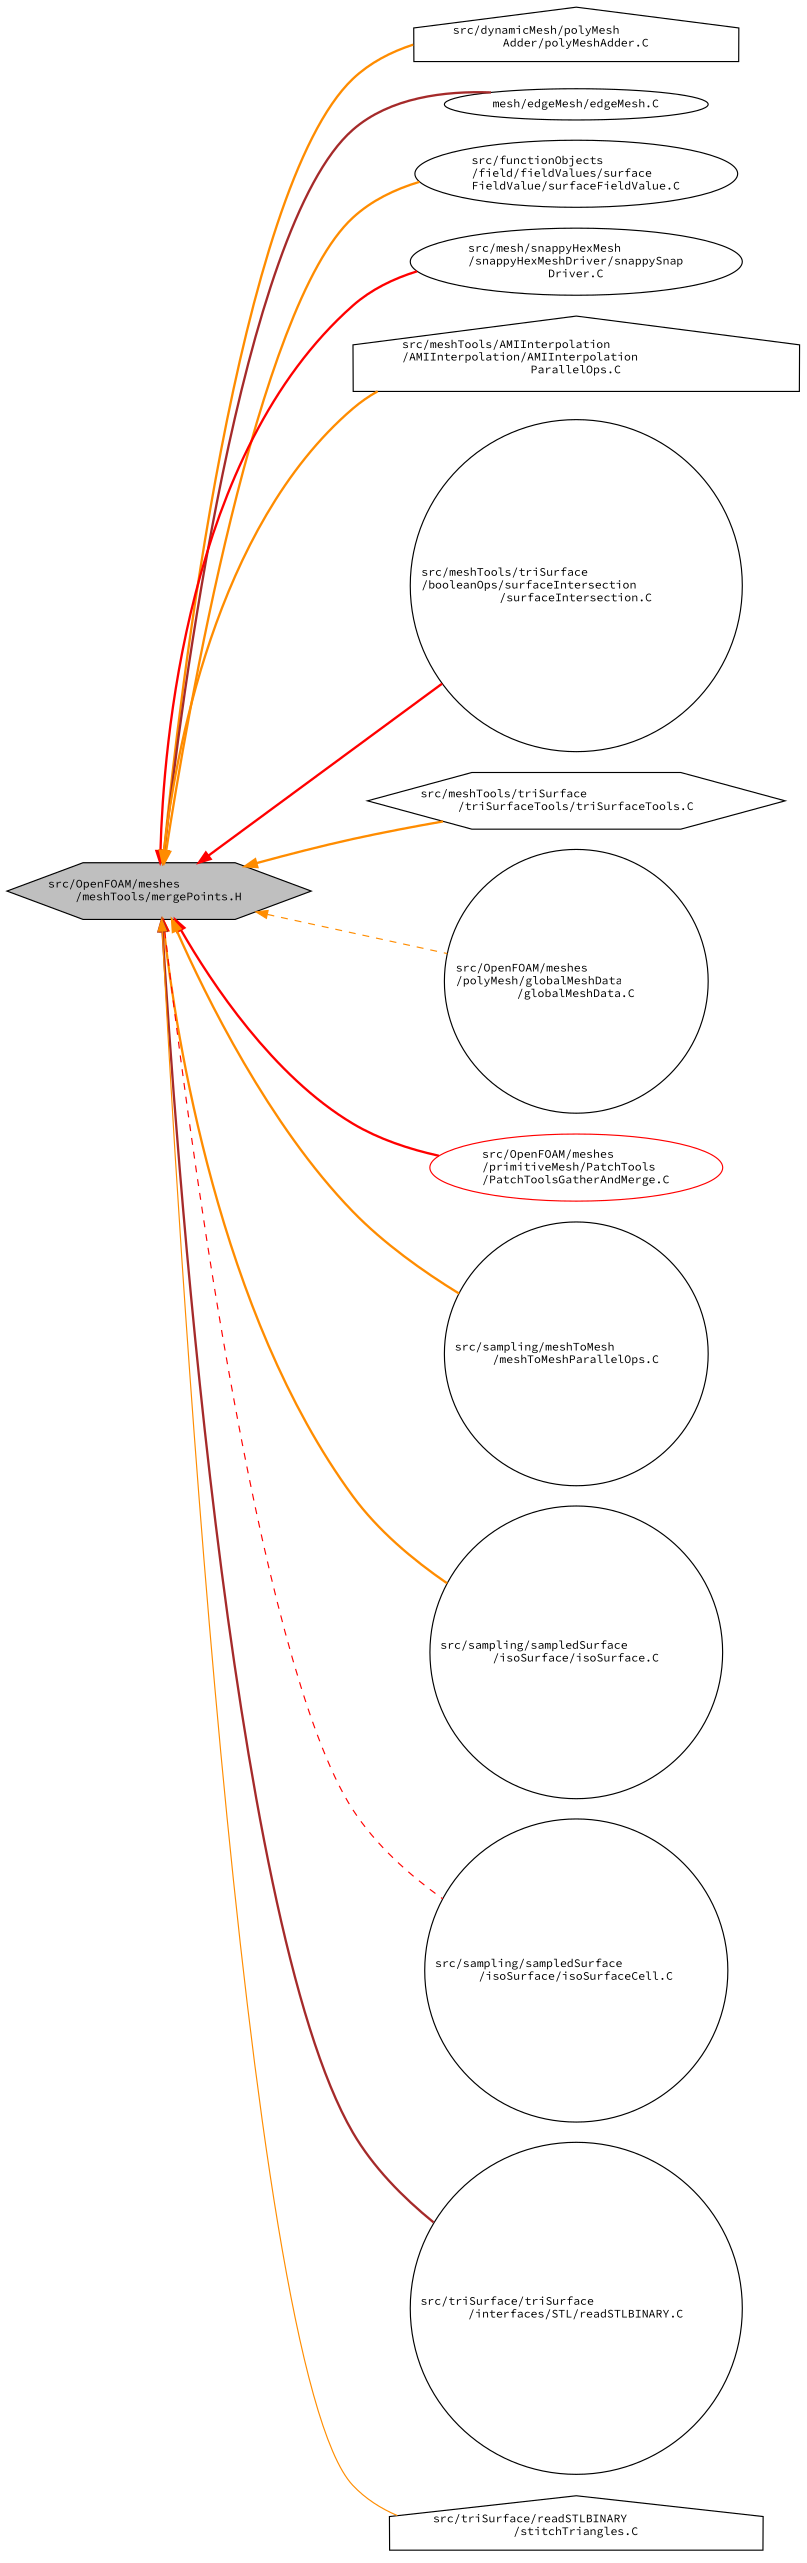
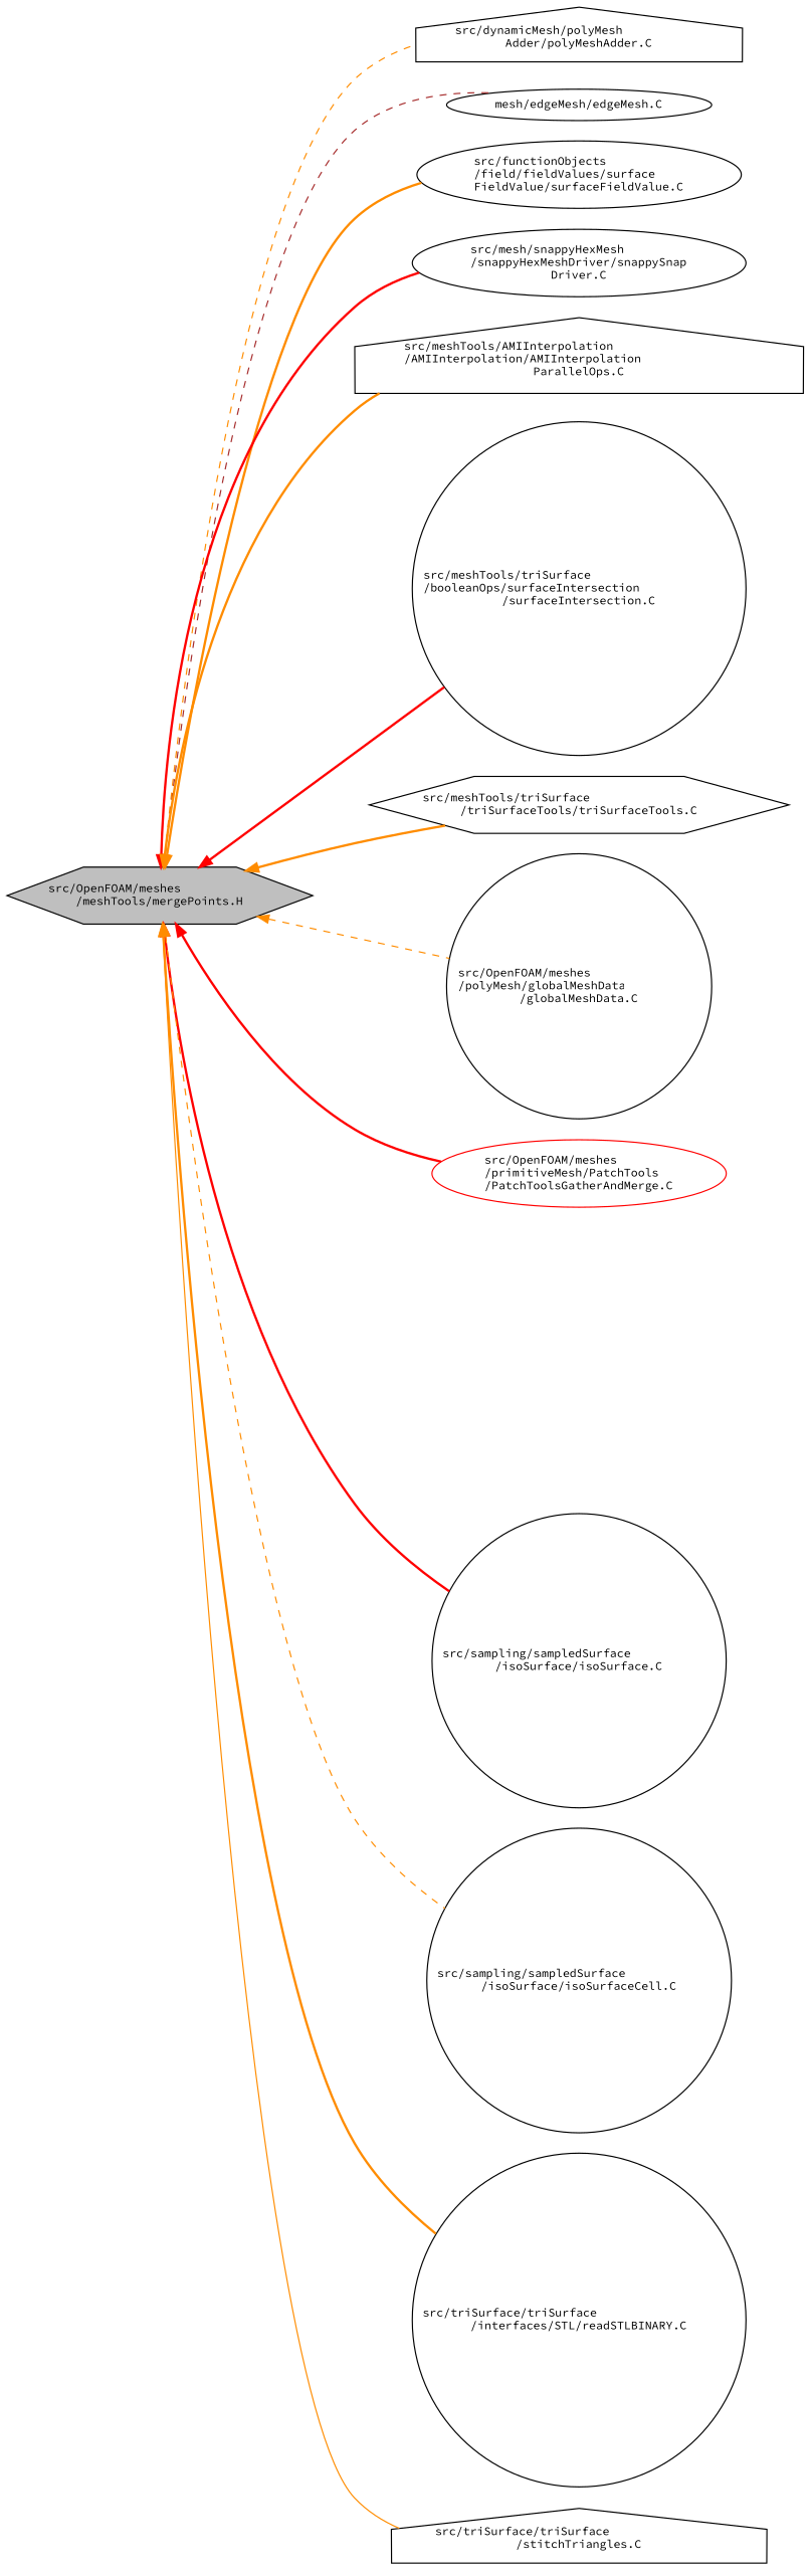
  digraph {
    fontname="Source Code Pro"
    rankdir=LR
    node [color=black fontname="Source Code Pro" fontsize=10 shape=circle]
    edge [color=darkorange dir=back fontname="Source Code Pro" fontsize=10 labelfontname=Helvetica labelfontsize=10 style=bold]
    n1 [fillcolor=grey75 fontcolor=black height=0.2 label="src/OpenFOAM/meshes\l/meshTools/mergePoints.H" shape=hexagon style=filled width=0.4]
    n2 [height=0.2 label="src/dynamicMesh/polyMesh\lAdder/polyMeshAdder.C" shape=house width=0.4]
    n3 [height=0.2 label="mesh/edgeMesh/edgeMesh.C" shape=ellipse width=0.4]
    n4 [height=0.2 label="src/functionObjects\l/field/fieldValues/surface\lFieldValue/surfaceFieldValue.C" shape=ellipse width=0.4]
    n5 [height=0.2 label="src/mesh/snappyHexMesh\l/snappyHexMeshDriver/snappySnap\lDriver.C" shape=ellipse width=0.4]
    n6 [height=0.2 label="src/meshTools/AMIInterpolation\l/AMIInterpolation/AMIInterpolation\lParallelOps.C" shape=house width=0.4]
    n7 [height=0.2 label="src/meshTools/triSurface\l/booleanOps/surfaceIntersection\l/surfaceIntersection.C" width=0.4]
    n8 [height=0.2 label="src/meshTools/triSurface\l/triSurfaceTools/triSurfaceTools.C" shape=hexagon width=0.4]
    n9 [height=0.2 label="src/OpenFOAM/meshes\l/polyMesh/globalMeshData\l/globalMeshData.C" width=0.4]
    n10 [color=red height=0.2 label="src/OpenFOAM/meshes\l/primitiveMesh/PatchTools\l/PatchToolsGatherAndMerge.C" shape=ellipse width=0.4]
-   n11 [height=0.2 label="src/sampling/meshToMesh\l/meshToMeshParallelOps.C" width=0.4]
    n12 [height=0.2 label="src/sampling/sampledSurface\l/isoSurface/isoSurface.C" width=0.4]
    n13 [height=0.2 label="src/sampling/sampledSurface\l/isoSurface/isoSurfaceCell.C" width=0.4]
    n14 [height=0.2 label="src/triSurface/triSurface\l/interfaces/STL/readSTLBINARY.C" width=0.4]
-   n15 [height=0.2 label="src/triSurface/readSTLBINARY\l/stitchTriangles.C" shape=house width=0.4]
-   n1 -> n2
-   n1 -> n3 [color=brown]
+   n15 [height=0.2 label="src/triSurface/triSurface\l/stitchTriangles.C" shape=house width=0.4]
+   n1 -> n2 [style=dashed]
+   n1 -> n3 [color=brown style=dashed]
    n1 -> n4
    n1 -> n5 [color=red]
    n1 -> n6
    n1 -> n7 [color=red]
    n1 -> n8
    n1 -> n9 [style=dashed]
    n1 -> n10 [color=red]
-   n1 -> n11
-   n1 -> n12
-   n1 -> n13 [color=red style=dashed]
-   n1 -> n14 [color=brown]
+   n1 -> n12 [color=red]
+   n1 -> n13 [style=dashed]
+   n1 -> n14
    n1 -> n15 [style=solid]
  }
